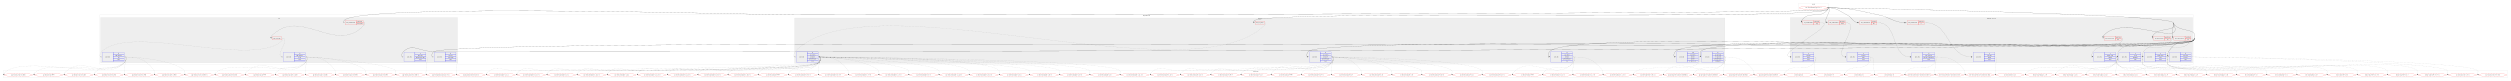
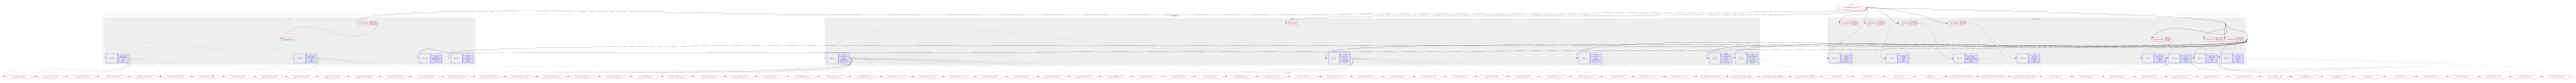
  digraph {
    compound=true
    concentrate=true
    fontname="JetBrains Mono"
    fontsize=10
    newrank=true
    rankdir=TB
    ranksep=1.5
    node [color=red fontname="JetBrains Mono" fontsize=10]
    edge [arrowhead=vee fontname="JetBrains Mono" headport=w style=dotted tailport=e weight=100]
    n1 [label="sci-visualization/gle-4.2.5" width=4]
    n2 [color=blue label=<<TABLE BORDER="0" CELLBORDER="1" CELLSPACING="0" CELLPADDING="4" WIDTH="220"><TR><TD ROWSPAN="6" CELLPADDING="30">pack_dep</TD></TR><TR><TD WIDTH="110">no</TD></TR><TR><TD>sys-devel</TD></TR><TR><TD>automake</TD></TR><TR><TD>greaterequal</TD></TR><TR><TD>1.15</TD></TR></TABLE>> shape=none]
    n3 [label=<<TABLE BORDER="0" CELLBORDER="1" CELLSPACING="0" CELLPADDING="4"><TR><TD CELLPADDING="10">any_of_group</TD></TR></TABLE>> shape=none]
    n4 [color=blue label=<<TABLE BORDER="0" CELLBORDER="1" CELLSPACING="0" CELLPADDING="4" WIDTH="220"><TR><TD ROWSPAN="6" CELLPADDING="30">pack_dep</TD></TR><TR><TD WIDTH="110">no</TD></TR><TR><TD>app-portage</TD></TR><TR><TD>elt-patches</TD></TR><TR><TD>greaterequal</TD></TR><TR><TD>20170422</TD></TR></TABLE>> shape=none]
    n5 [color=blue label=<<TABLE BORDER="0" CELLBORDER="1" CELLSPACING="0" CELLPADDING="4" WIDTH="220"><TR><TD ROWSPAN="6" CELLPADDING="30">pack_dep</TD></TR><TR><TD WIDTH="110">no</TD></TR><TR><TD>sys-devel</TD></TR><TR><TD>autoconf</TD></TR><TR><TD>greaterequal</TD></TR><TR><TD>2.69</TD></TR></TABLE>> shape=none]
    n6 [color=blue label=<<TABLE BORDER="0" CELLBORDER="1" CELLSPACING="0" CELLPADDING="4" WIDTH="220"><TR><TD ROWSPAN="6" CELLPADDING="30">pack_dep</TD></TR><TR><TD WIDTH="110">no</TD></TR><TR><TD>sys-devel</TD></TR><TR><TD>libtool</TD></TR><TR><TD>greaterequal</TD></TR><TR><TD>2.4</TD></TR></TABLE>> shape=none]
    n7 [color=blue label=<<TABLE BORDER="0" CELLBORDER="1" CELLSPACING="0" CELLPADDING="4" WIDTH="220"><TR><TD ROWSPAN="6" CELLPADDING="30">pack_dep</TD></TR><TR><TD WIDTH="110">weak</TD></TR><TR><TD>sys-devel</TD></TR><TR><TD>gettext</TD></TR><TR><TD>smaller</TD></TR><TR><TD>0.18.1.1-r3</TD></TR></TABLE>> shape=none]
    n8 [color=blue label=<<TABLE BORDER="0" CELLBORDER="1" CELLSPACING="0" CELLPADDING="4" WIDTH="220"><TR><TD ROWSPAN="6" CELLPADDING="30">pack_dep</TD></TR><TR><TD WIDTH="110">no</TD></TR><TR><TD>x11-libs</TD></TR><TR><TD>libX11</TD></TR><TR><TD>none</TD></TR><TR><TD></TD></TR></TABLE>> shape=none]
    n9 [label=<<TABLE BORDER="0" CELLBORDER="1" CELLSPACING="0" CELLPADDING="4"><TR><TD ROWSPAN="3" CELLPADDING="10">use_conditional</TD></TR><TR><TD>positive</TD></TR><TR><TD>X</TD></TR></TABLE>> shape=none]
    n10 [color=blue label=<<TABLE BORDER="0" CELLBORDER="1" CELLSPACING="0" CELLPADDING="4" WIDTH="220"><TR><TD ROWSPAN="6" CELLPADDING="30">pack_dep</TD></TR><TR><TD WIDTH="110">no</TD></TR><TR><TD>dev-texlive</TD></TR><TR><TD>texlive-latexextra</TD></TR><TR><TD>none</TD></TR><TR><TD></TD></TR></TABLE>> shape=none]
    n11 [label=<<TABLE BORDER="0" CELLBORDER="1" CELLSPACING="0" CELLPADDING="4"><TR><TD ROWSPAN="3" CELLPADDING="10">use_conditional</TD></TR><TR><TD>positive</TD></TR><TR><TD>doc</TD></TR></TABLE>> shape=none]
    n12 [color=blue label=<<TABLE BORDER="0" CELLBORDER="1" CELLSPACING="0" CELLPADDING="4" WIDTH="220"><TR><TD ROWSPAN="6" CELLPADDING="30">pack_dep</TD></TR><TR><TD WIDTH="110">no</TD></TR><TR><TD>virtual</TD></TR><TR><TD>emacs</TD></TR><TR><TD>none</TD></TR><TR><TD></TD></TR></TABLE>> shape=none]
    n13 [label=<<TABLE BORDER="0" CELLBORDER="1" CELLSPACING="0" CELLPADDING="4"><TR><TD ROWSPAN="3" CELLPADDING="10">use_conditional</TD></TR><TR><TD>positive</TD></TR><TR><TD>emacs</TD></TR></TABLE>> shape=none]
    n14 [color=blue label=<<TABLE BORDER="0" CELLBORDER="1" CELLSPACING="0" CELLPADDING="4" WIDTH="220"><TR><TD ROWSPAN="6" CELLPADDING="30">pack_dep</TD></TR><TR><TD WIDTH="110">no</TD></TR><TR><TD>virtual</TD></TR><TR><TD>jpeg</TD></TR><TR><TD>none</TD></TR><TR><TD></TD></TR></TABLE>> shape=none]
    n15 [label=<<TABLE BORDER="0" CELLBORDER="1" CELLSPACING="0" CELLPADDING="4"><TR><TD ROWSPAN="3" CELLPADDING="10">use_conditional</TD></TR><TR><TD>positive</TD></TR><TR><TD>jpeg</TD></TR></TABLE>> shape=none]
    n16 [color=blue label=<<TABLE BORDER="0" CELLBORDER="1" CELLSPACING="0" CELLPADDING="4" WIDTH="220"><TR><TD ROWSPAN="6" CELLPADDING="30">pack_dep</TD></TR><TR><TD WIDTH="110">no</TD></TR><TR><TD>media-libs</TD></TR><TR><TD>libpng</TD></TR><TR><TD>none</TD></TR><TR><TD></TD></TR></TABLE>> shape=none]
    n17 [label=<<TABLE BORDER="0" CELLBORDER="1" CELLSPACING="0" CELLPADDING="4"><TR><TD ROWSPAN="3" CELLPADDING="10">use_conditional</TD></TR><TR><TD>positive</TD></TR><TR><TD>png</TD></TR></TABLE>> shape=none]
    n18 [color=blue label=<<TABLE BORDER="0" CELLBORDER="1" CELLSPACING="0" CELLPADDING="4" WIDTH="220"><TR><TD ROWSPAN="6" CELLPADDING="30">pack_dep</TD></TR><TR><TD WIDTH="110">no</TD></TR><TR><TD>dev-qt</TD></TR><TR><TD>qtopengl</TD></TR><TR><TD>none</TD></TR><TR><TD></TD></TR></TABLE>> shape=none]
    n19 [label=<<TABLE BORDER="0" CELLBORDER="1" CELLSPACING="0" CELLPADDING="4"><TR><TD ROWSPAN="3" CELLPADDING="10">use_conditional</TD></TR><TR><TD>positive</TD></TR><TR><TD>qt4</TD></TR></TABLE>> shape=none]
    n20 [color=blue label=<<TABLE BORDER="0" CELLBORDER="1" CELLSPACING="0" CELLPADDING="4" WIDTH="220"><TR><TD ROWSPAN="6" CELLPADDING="30">pack_dep</TD></TR><TR><TD WIDTH="110">no</TD></TR><TR><TD>media-libs</TD></TR><TR><TD>tiff</TD></TR><TR><TD>none</TD></TR><TR><TD></TD></TR></TABLE>> shape=none]
    n21 [label=<<TABLE BORDER="0" CELLBORDER="1" CELLSPACING="0" CELLPADDING="4"><TR><TD ROWSPAN="3" CELLPADDING="10">use_conditional</TD></TR><TR><TD>positive</TD></TR><TR><TD>tiff</TD></TR></TABLE>> shape=none]
    n22 [color=blue label=<<TABLE BORDER="0" CELLBORDER="1" CELLSPACING="0" CELLPADDING="4" WIDTH="220"><TR><TD ROWSPAN="6" CELLPADDING="30">pack_dep</TD></TR><TR><TD WIDTH="110">no</TD></TR><TR><TD>sys-libs</TD></TR><TR><TD>ncurses</TD></TR><TR><TD>none</TD></TR><TR><TD></TD></TR></TABLE>> shape=none]
    n23 [color=blue label=<<TABLE BORDER="0" CELLBORDER="1" CELLSPACING="0" CELLPADDING="4" WIDTH="220"><TR><TD ROWSPAN="6" CELLPADDING="30">pack_dep</TD></TR><TR><TD WIDTH="110">no</TD></TR><TR><TD>app-editors</TD></TR><TR><TD>gvim</TD></TR><TR><TD>none</TD></TR><TR><TD></TD></TR></TABLE>> shape=none]
    n24 [color=blue label=<<TABLE BORDER="0" CELLBORDER="1" CELLSPACING="0" CELLPADDING="4" WIDTH="220"><TR><TD ROWSPAN="6" CELLPADDING="30">pack_dep</TD></TR><TR><TD WIDTH="110">no</TD></TR><TR><TD>app-editors</TD></TR><TR><TD>vim</TD></TR><TR><TD>none</TD></TR><TR><TD></TD></TR></TABLE>> shape=none]
    n25 [label=<<TABLE BORDER="0" CELLBORDER="1" CELLSPACING="0" CELLPADDING="4"><TR><TD CELLPADDING="10">any_of_group</TD></TR></TABLE>> shape=none]
    n26 [label=<<TABLE BORDER="0" CELLBORDER="1" CELLSPACING="0" CELLPADDING="4"><TR><TD ROWSPAN="3" CELLPADDING="10">use_conditional</TD></TR><TR><TD>positive</TD></TR><TR><TD>vim-syntax</TD></TR></TABLE>> shape=none]
    n27 [color=blue label=<<TABLE BORDER="0" CELLBORDER="1" CELLSPACING="0" CELLPADDING="4" WIDTH="220"><TR><TD ROWSPAN="6" CELLPADDING="30">pack_dep</TD></TR><TR><TD WIDTH="110">no</TD></TR><TR><TD>app-text</TD></TR><TR><TD>ghostscript-gpl</TD></TR><TR><TD>none</TD></TR><TR><TD></TD></TR></TABLE>> shape=none]
    n28 [color=blue label=<<TABLE BORDER="0" CELLBORDER="1" CELLSPACING="0" CELLPADDING="4" WIDTH="220"><TR><TD ROWSPAN="6" CELLPADDING="30">pack_dep</TD></TR><TR><TD WIDTH="110">no</TD></TR><TR><TD>virtual</TD></TR><TR><TD>latex-base</TD></TR><TR><TD>none</TD></TR><TR><TD></TD></TR></TABLE>> shape=none]
    n29 [label="sys-devel/automake-1.10.3-r1" width=4]
    n30 [label="sys-devel/automake-1.10.3-r2" width=4]
    n31 [label="sys-devel/automake-1.11.6-r1" width=4]
    n32 [label="sys-devel/automake-1.11.6-r2" width=4]
    n33 [label="sys-devel/automake-1.12.6" width=4]
    n34 [label="sys-devel/automake-1.12.6-r1" width=4]
    n35 [label="sys-devel/automake-1.13.4" width=4]
    n36 [label="sys-devel/automake-1.13.4-r1" width=4]
    n37 [label="sys-devel/automake-1.14.1" width=4]
    n38 [label="sys-devel/automake-1.14.1-r1" width=4]
    n39 [label="sys-devel/automake-1.15" width=4]
-   n40 [label="sys-devel/automake-1.15-r1" width=4]
    n41 [label="sys-devel/automake-1.15-r2" width=4]
    n42 [label="sys-devel/automake-1.15.1" width=4]
    n43 [label="sys-devel/automake-1.15.1-r1" width=4]
    n44 [label="sys-devel/automake-1.4_p6-r2" width=4]
    n45 [label="sys-devel/automake-1.5-r2" width=4]
    n46 [label="sys-devel/automake-1.6.3-r2" width=4]
    n47 [label="sys-devel/automake-1.7.9-r3" width=4]
    n48 [label="sys-devel/automake-1.8.5-r5" width=4]
    n49 [label="sys-devel/automake-1.9.8-r4" width=4]
    n50 [label="sys-devel/automake-9999" width=4]
    n51 [label="app-portage/elt-patches-20170317" width=4]
    n52 [label="app-portage/elt-patches-20170422" width=4]
    n53 [label="app-portage/elt-patches-20170815" width=4]
    n54 [label="app-portage/elt-patches-20170826.1" width=4]
    n55 [label="sys-devel/autoconf-2.13" width=4]
    n56 [label="sys-devel/autoconf-2.59-r7" width=4]
    n57 [label="sys-devel/autoconf-2.61-r2" width=4]
    n58 [label="sys-devel/autoconf-2.12-r1" width=4]
    n59 [label="sys-devel/autoconf-2.63-r1" width=4]
    n60 [label="sys-devel/autoconf-2.64" width=4]
    n61 [label="sys-devel/autoconf-2.65-r1" width=4]
    n62 [label="sys-devel/autoconf-2.67" width=4]
    n63 [label="sys-devel/autoconf-2.68" width=4]
    n64 [label="sys-devel/autoconf-2.69" width=4]
    n65 [label="sys-devel/autoconf-2.69-r4" width=4]
    n66 [label="sys-devel/autoconf-9999" width=4]
    n67 [label="sys-devel/libtool-2.4.6-r2" width=4]
    n68 [label="sys-devel/libtool-2.4.6-r3" width=4]
    n69 [label="sys-devel/libtool-2.4.6-r4" width=4]
    n70 [label="sys-devel/libtool-9999" width=4]
    n71 [label="sys-devel/gettext-0.19.8.1" width=4]
    n72 [label="x11-libs/libX11-1.6.5" width=4]
    n73 [label="dev-texlive/texlive-latexextra-2015-r1" width=4]
    n74 [label="dev-texlive/texlive-latexextra-2016" width=4]
    n75 [label="dev-texlive/texlive-latexextra-2017" width=4]
    n76 [label="virtual/emacs-23" width=4]
    n77 [label="virtual/emacs-24" width=4]
    n78 [label="virtual/jpeg-0-r5" width=4]
    n79 [label="virtual/jpeg-62" width=4]
    n80 [label="media-libs/libpng-1.2.57" width=4]
    n81 [label="media-libs/libpng-1.5.28" width=4]
    n82 [label="media-libs/libpng-1.6.27" width=4]
    n83 [label="media-libs/libpng-1.6.29" width=4]
    n84 [label="media-libs/libpng-1.6.31" width=4]
    n85 [label="media-libs/libpng-1.6.32" width=4]
    n86 [label="media-libs/libpng-1.6.34" width=4]
    n87 [label="dev-qt/qtopengl-4.8.7" width=4]
    n88 [label="dev-qt/qtopengl-5.7.1" width=4]
    n89 [label="dev-qt/qtopengl-5.9.2" width=4]
    n90 [label="media-libs/tiff-3.9.7-r1" width=4]
    n91 [label="media-libs/tiff-4.0.7" width=4]
    n92 [label="media-libs/tiff-4.0.7-r3" width=4]
    n93 [label="media-libs/tiff-4.0.8" width=4]
    n94 [label="sys-libs/ncurses-5.9-r101" width=4]
    n95 [label="sys-libs/ncurses-6.0-r1" width=4]
    n96 [label="app-editors/vim-8.0.0386" width=4]
    n97 [label="app-editors/vim-8.0.0386-r1" width=4]
    n98 [label="app-editors/vim-8.0.0938" width=4]
    n99 [label="app-editors/vim-8.0.0983" width=4]
    n100 [label="app-editors/vim-8.0.1056" width=4]
    n101 [label="app-editors/vim-8.0.1188" width=4]
    n102 [label="app-editors/vim-9999" width=4]
    n103 [label="app-editors/gvim-8.0.0386" width=4]
    n104 [label="app-editors/gvim-8.0.0386-r1" width=4]
    n105 [label="app-editors/gvim-8.0.0938" width=4]
    n106 [label="app-editors/gvim-8.0.0983" width=4]
    n107 [label="app-editors/gvim-8.0.1056" width=4]
    n108 [label="app-editors/gvim-8.0.1188" width=4]
    n109 [label="app-editors/gvim-9999" width=4]
    n110 [label="app-text/ghostscript-gpl-9.21" width=4]
    n111 [label="visualization/latex-base-1.0" width=4]
    subgraph cluster_1 {
      color=gray
      label=<<i>ebuild</i>>
      rank=same
      n1
    }
    subgraph cluster_2 {
      color=gray
      label=<<i>dependencies</i>>
      subgraph cluster_3 {
        color=gray
        fillcolor="#eeeeee"
        label=<<i>compile</i>>
        style=filled
        subgraph sub_4 {
          color=gray
          fillcolor="#eeeeee"
          label=<<i>compile</i>>
          style=filled
          n3
          subgraph sub_5 {
            color=gray
            fillcolor="#eeeeee"
            label=<<i>compile</i>>
            style=filled
            n2
          }
        }
        subgraph sub_6 {
          color=gray
          fillcolor="#eeeeee"
          label=<<i>compile</i>>
          style=filled
          n4
        }
        subgraph sub_7 {
          color=gray
          fillcolor="#eeeeee"
          label=<<i>compile</i>>
          style=filled
          n5
        }
        subgraph sub_8 {
          color=gray
          fillcolor="#eeeeee"
          label=<<i>compile</i>>
          style=filled
          n6
        }
        subgraph sub_9 {
          color=gray
          fillcolor="#eeeeee"
          label=<<i>compile</i>>
          style=filled
          n7
        }
      }
      subgraph cluster_10 {
        color=gray
        fillcolor="#eeeeee"
        label=<<i>compile and run</i>>
        style=filled
        subgraph sub_11 {
          color=gray
          fillcolor="#eeeeee"
          label=<<i>compile and run</i>>
          style=filled
          n9
          subgraph sub_12 {
            color=gray
            fillcolor="#eeeeee"
            label=<<i>compile and run</i>>
            style=filled
            n8
          }
        }
        subgraph sub_13 {
          color=gray
          fillcolor="#eeeeee"
          label=<<i>compile and run</i>>
          style=filled
          n11
          subgraph sub_14 {
            color=gray
            fillcolor="#eeeeee"
            label=<<i>compile and run</i>>
            style=filled
            n10
          }
        }
        subgraph sub_15 {
          color=gray
          fillcolor="#eeeeee"
          label=<<i>compile and run</i>>
          style=filled
          n13
          subgraph sub_16 {
            color=gray
            fillcolor="#eeeeee"
            label=<<i>compile and run</i>>
            style=filled
            n12
          }
        }
        subgraph sub_17 {
          color=gray
          fillcolor="#eeeeee"
          label=<<i>compile and run</i>>
          style=filled
          n15
          subgraph sub_18 {
            color=gray
            fillcolor="#eeeeee"
            label=<<i>compile and run</i>>
            style=filled
            n14
          }
        }
        subgraph sub_19 {
          color=gray
          fillcolor="#eeeeee"
          label=<<i>compile and run</i>>
          style=filled
          n17
          subgraph sub_20 {
            color=gray
            fillcolor="#eeeeee"
            label=<<i>compile and run</i>>
            style=filled
            n16
          }
        }
        subgraph sub_21 {
          color=gray
          fillcolor="#eeeeee"
          label=<<i>compile and run</i>>
          style=filled
          n19
          subgraph sub_22 {
            color=gray
            fillcolor="#eeeeee"
            label=<<i>compile and run</i>>
            style=filled
            n18
          }
        }
        subgraph sub_23 {
          color=gray
          fillcolor="#eeeeee"
          label=<<i>compile and run</i>>
          style=filled
          n21
          subgraph sub_24 {
            color=gray
            fillcolor="#eeeeee"
            label=<<i>compile and run</i>>
            style=filled
            n20
          }
        }
        subgraph sub_25 {
          color=gray
          fillcolor="#eeeeee"
          label=<<i>compile and run</i>>
          style=filled
          n22
        }
      }
      subgraph cluster_26 {
        color=gray
        fillcolor="#eeeeee"
        label=<<i>run</i>>
        style=filled
        subgraph sub_27 {
          color=gray
          fillcolor="#eeeeee"
          label=<<i>run</i>>
          style=filled
          n26
          subgraph sub_28 {
            color=gray
            fillcolor="#eeeeee"
            label=<<i>run</i>>
            style=filled
            n25
            subgraph sub_29 {
              color=gray
              fillcolor="#eeeeee"
              label=<<i>run</i>>
              style=filled
              n23
            }
            subgraph sub_30 {
              color=gray
              fillcolor="#eeeeee"
              label=<<i>run</i>>
              style=filled
              n24
            }
          }
        }
        subgraph sub_31 {
          color=gray
          fillcolor="#eeeeee"
          label=<<i>run</i>>
          style=filled
          n27
        }
        subgraph sub_32 {
          color=gray
          fillcolor="#eeeeee"
          label=<<i>run</i>>
          style=filled
          n28
        }
      }
    }
    subgraph cluster_33 {
      color=gray
      label=<<i>candidates</i>>
      rank=same
      subgraph sub_34 {
        color=black
        label=<<i>candidates</i>>
        nodesep=1
        rank=same
        n29
        n30
        n31
        n32
        n33
        n34
        n35
        n36
        n37
        n38
        n39
-       n40
        n41
        n42
        n43
        n44
        n45
        n46
        n47
        n48
        n49
        n50
      }
      subgraph sub_35 {
        color=black
        label=<<i>candidates</i>>
        nodesep=1
        rank=same
        n51
        n52
        n53
        n54
      }
      subgraph sub_36 {
        color=black
        label=<<i>candidates</i>>
        nodesep=1
        rank=same
        n55
        n56
        n57
        n58
        n59
        n60
        n61
        n62
        n63
        n64
        n65
        n66
      }
      subgraph sub_37 {
        color=black
        label=<<i>candidates</i>>
        nodesep=1
        rank=same
        n67
        n68
        n69
        n70
      }
      subgraph sub_38 {
        color=black
        label=<<i>candidates</i>>
        nodesep=1
        rank=same
        n71
      }
      subgraph sub_39 {
        color=black
        label=<<i>candidates</i>>
        nodesep=1
        rank=same
        n72
      }
      subgraph sub_40 {
        color=black
        label=<<i>candidates</i>>
        nodesep=1
        rank=same
        n73
        n74
        n75
      }
      subgraph sub_41 {
        color=black
        label=<<i>candidates</i>>
        nodesep=1
        rank=same
        n76
        n77
      }
      subgraph sub_42 {
        color=black
        label=<<i>candidates</i>>
        nodesep=1
        rank=same
        n78
        n79
      }
      subgraph sub_43 {
        color=black
        label=<<i>candidates</i>>
        nodesep=1
        rank=same
        n80
        n81
        n82
        n83
        n84
        n85
        n86
      }
      subgraph sub_44 {
        color=black
        label=<<i>candidates</i>>
        nodesep=1
        rank=same
        n87
        n88
        n89
      }
      subgraph sub_45 {
        color=black
        label=<<i>candidates</i>>
        nodesep=1
        rank=same
        n90
        n91
        n92
        n93
      }
      subgraph sub_46 {
        color=black
        label=<<i>candidates</i>>
        nodesep=1
        rank=same
        n94
        n95
      }
      subgraph sub_47 {
        color=black
        label=<<i>candidates</i>>
        nodesep=1
        rank=same
        n96
        n97
        n98
        n99
        n100
        n101
        n102
      }
      subgraph sub_48 {
        color=black
        label=<<i>candidates</i>>
        nodesep=1
        rank=same
        n103
        n104
        n105
        n106
        n107
        n108
        n109
      }
      subgraph sub_49 {
        color=black
        label=<<i>candidates</i>>
        nodesep=1
        rank=same
        n110
      }
      subgraph sub_50 {
        color=black
        label=<<i>candidates</i>>
        nodesep=1
        rank=same
        n111
      }
    }
    n1 -> n3 [style=solid weight=20]
    n1 -> n4 [style=solid weight=20]
    n1 -> n5 [style=solid weight=20]
    n1 -> n6 [style=solid weight=20]
    n1 -> n7 [style=solid weight=20]
    n1 -> n9 [arrowhead=odotvee style=solid weight=20]
    n1 -> n11 [arrowhead=odotvee style=solid weight=20]
    n1 -> n13 [arrowhead=odotvee style=solid weight=20]
    n1 -> n15 [arrowhead=odotvee style=solid weight=20]
    n1 -> n17 [arrowhead=odotvee style=solid weight=20]
    n1 -> n19 [arrowhead=odotvee style=solid weight=20]
    n1 -> n21 [arrowhead=odotvee style=solid weight=20]
    n1 -> n22 [arrowhead=odotvee style=solid weight=20]
    n1 -> n26 [arrowhead=odot style=solid weight=20]
    n1 -> n27 [arrowhead=odot style=solid weight=20]
    n1 -> n28 [arrowhead=odot style=solid weight=20]
    n2 -> n29
    n2 -> n30
    n2 -> n31
    n2 -> n32
    n2 -> n33
    n2 -> n34
    n2 -> n35
    n2 -> n36
    n2 -> n37
    n2 -> n38
    n2 -> n39
-   n2 -> n40
    n2 -> n41
    n2 -> n42
    n2 -> n43
    n2 -> n44
    n2 -> n45
    n2 -> n46
    n2 -> n47
    n2 -> n48
    n2 -> n49
    n2 -> n50
    n3 -> n2 [arrowhead=oinv weight=20]
    n4 -> n51
    n4 -> n52
    n4 -> n53
    n4 -> n54
    n5 -> n55
    n5 -> n56
    n5 -> n57
    n5 -> n58
    n5 -> n59
    n5 -> n60
    n5 -> n61
    n5 -> n62
    n5 -> n63
    n5 -> n64
    n5 -> n65
    n5 -> n66
    n6 -> n67
    n6 -> n68
    n6 -> n69
    n6 -> n70
    n7 -> n71
    n8 -> n72
    n9 -> n8 [style=dashed weight=20]
    n10 -> n73
    n10 -> n74
    n10 -> n75
    n11 -> n10 [style=dashed weight=20]
    n12 -> n76
    n12 -> n77
    n13 -> n12 [style=dashed weight=20]
    n14 -> n78
    n14 -> n79
    n15 -> n14 [style=dashed weight=20]
    n16 -> n80
    n16 -> n81
    n16 -> n82
    n16 -> n83
    n16 -> n84
    n16 -> n85
    n16 -> n86
    n17 -> n16 [style=dashed weight=20]
    n18 -> n87
    n18 -> n88
    n18 -> n89
    n19 -> n18 [style=dashed weight=20]
    n20 -> n90
    n20 -> n91
    n20 -> n92
    n20 -> n93
    n21 -> n20 [style=dashed weight=20]
    n22 -> n94
    n22 -> n95
    n23 -> n103
    n23 -> n104
    n23 -> n105
    n23 -> n106
    n23 -> n107
    n23 -> n108
    n23 -> n109
    n24 -> n96
    n24 -> n97
    n24 -> n98
    n24 -> n99
    n24 -> n100
    n24 -> n101
    n24 -> n102
    n25 -> n23 [arrowhead=oinv weight=20]
    n25 -> n24 [arrowhead=oinv weight=20]
    n26 -> n25 [style=dashed weight=20]
    n27 -> n110
    n28 -> n111
  }
